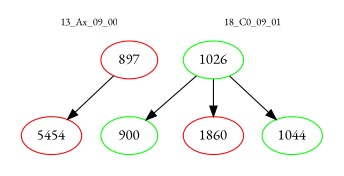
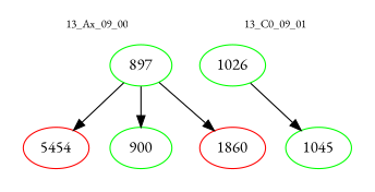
  digraph {
    fontname="EB Garamond"
    node [color=green fontname="EB Garamond"]
    edge [color=black fontname="EB Garamond"]
-   n1 [color=red label=897]
+   n1 [label=897]
    n2 [label=900]
    n3 [color=red label=5454]
    n4 [label=1026]
-   n5 [label=1044]
+   n5 [label=1045]
    n6 [color=red label=1860]
    subgraph cluster_1 {
      color=white
      fontsize=10
      label="13_Ax_09_00"
      n1
      n2
      n3
    }
    subgraph cluster_2 {
      color=white
      fontsize=10
-     label="18_C0_09_01"
+     label="13_C0_09_01"
      n4
      n5
      n6
    }
-   n4 -> n2
+   n1 -> n2
    n1 -> n3
    n4 -> n5
-   n4 -> n6
+   n1 -> n6
  }
